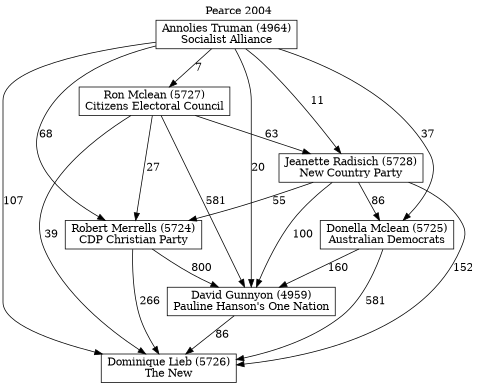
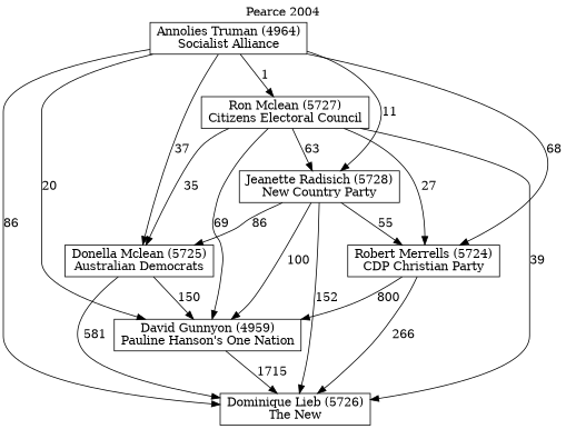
  digraph {
    label="Pearce 2004"
    labelloc=t
    mclimit=10
    node [shape=box]
    n1 [label="Annolies Truman (4964)\nSocialist Alliance"]
    n2 [label="David Gunnyon (4959)\nPauline Hanson's One Nation"]
    n3 [label="Dominique Lieb (5726)\nThe New"]
    n4 [label="Donella Mclean (5725)\nAustralian Democrats"]
    n5 [label="Jeanette Radisich (5728)\nNew Country Party"]
    n6 [label="Robert Merrells (5724)\nCDP Christian Party"]
    n7 [label="Ron Mclean (5727)\nCitizens Electoral Council"]
    n1 -> n2 [label=20]
-   n1 -> n3 [label=107]
+   n1 -> n3 [label=86]
    n1 -> n4 [label=37]
    n1 -> n5 [label=11]
    n1 -> n6 [label=68]
-   n1 -> n7 [label=7]
-   n2 -> n3 [label=86]
-   n4 -> n2 [label=160]
+   n1 -> n7 [label=1]
+   n2 -> n3 [label=1715]
+   n4 -> n2 [label=150]
    n4 -> n3 [label=581]
    n5 -> n2 [label=100]
    n5 -> n3 [label=152]
    n5 -> n4 [label=86]
    n5 -> n6 [label=55]
    n6 -> n2 [label=800]
    n6 -> n3 [label=266]
-   n7 -> n2 [label=581]
+   n7 -> n2 [label=69]
    n7 -> n3 [label=39]
+   n7 -> n4 [label=35]
    n7 -> n5 [label=63]
    n7 -> n6 [label=27]
  }
